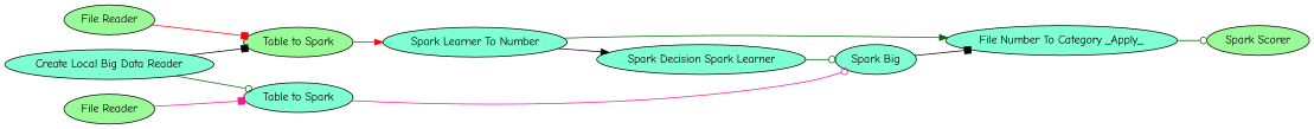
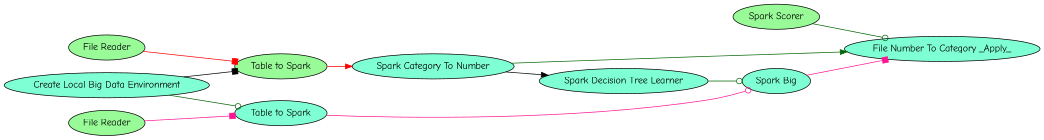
  digraph {
    fontname="Comic Neue"
    rankdir=LR
    node [fillcolor=aquamarine fontname="Comic Neue" style=filled]
    edge [arrowhead=box color=darkgreen fontname="Comic Neue"]
    n1 [label="Spark Big"]
    n2 [label="File Number To Category _Apply_"]
    n3 [fillcolor=palegreen label="Spark Scorer"]
-   n4 [label="Spark Learner To Number"]
-   n5 [label="Spark Decision Spark Learner"]
+   n4 [label="Spark Category To Number"]
+   n5 [label="Spark Decision Tree Learner"]
    n6 [fillcolor=palegreen label="Table to Spark"]
    n7 [fillcolor=palegreen label="File Reader"]
    n8 [fillcolor=palegreen label="File Reader"]
    n9 [label="Table to Spark"]
-   n10 [label="Create Local Big Data Reader"]
-   n1 -> n2 [color=black]
-   n2 -> n3 [arrowhead=odot]
+   n10 [label="Create Local Big Data Environment"]
+   n1 -> n2 [color=deeppink]
+   n3 -> n2 [arrowhead=odot]
    n4 -> n2 [arrowhead=normal]
    n4 -> n5 [arrowhead=normal color=black]
    n5 -> n1 [arrowhead=odot]
    n6 -> n4 [arrowhead=normal color=red]
    n7 -> n6 [color=red]
    n8 -> n9 [color=deeppink]
    n9 -> n1 [arrowhead=odot color=deeppink]
    n10 -> n6 [color=black]
    n10 -> n9 [arrowhead=odot]
  }
